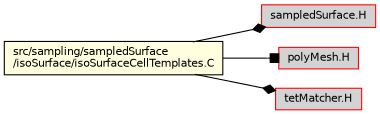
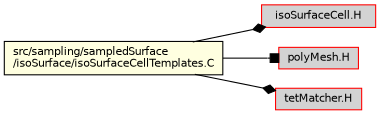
  digraph {
    rankdir=LR
    node [color=red fillcolor=lightgrey fontname=Helvetica fontsize=10 shape=record style=filled]
    edge [color=black fontname=Helvetica fontsize=10 labelfontname=Helvetica labelfontsize=10 style=solid arrowhead=diamond]
    n1 [color=black fillcolor=lightyellow fontcolor=black height=0.2 label="src/sampling/sampledSurface\l/isoSurface/isoSurfaceCellTemplates.C" width=0.4]
-   n2 [height=0.2 label="sampledSurface.H" width=0.4]
+   n2 [height=0.2 label="isoSurfaceCell.H" width=0.4]
    n3 [height=0.2 label="polyMesh.H" width=0.4]
    n4 [height=0.2 label="tetMatcher.H" width=0.4]
    n1 -> n2
    n1 -> n3 [arrowhead=box]
    n1 -> n4
  }
